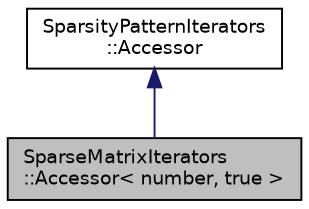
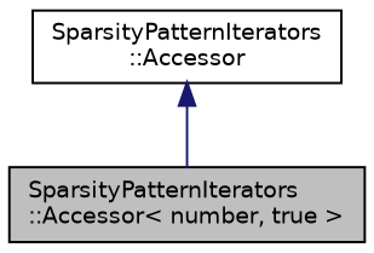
  digraph {
    node [color=black fontname=Helvetica fontsize=10 shape=record style=filled]
-   n1 [fillcolor=grey75 fontcolor=black height=0.2 label="SparseMatrixIterators\l::Accessor\< number, true \>" width=0.4]
+   n1 [fillcolor=grey75 fontcolor=black height=0.2 label="SparsityPatternIterators\l::Accessor\< number, true \>" width=0.4]
    n2 [fillcolor=white height=0.2 label="SparsityPatternIterators\l::Accessor" width=0.4]
    n2 -> n1 [color=midnightblue dir=back fontname=Helvetica fontsize=10 labelfontname=Helvetica labelfontsize=10 style=solid]
  }
